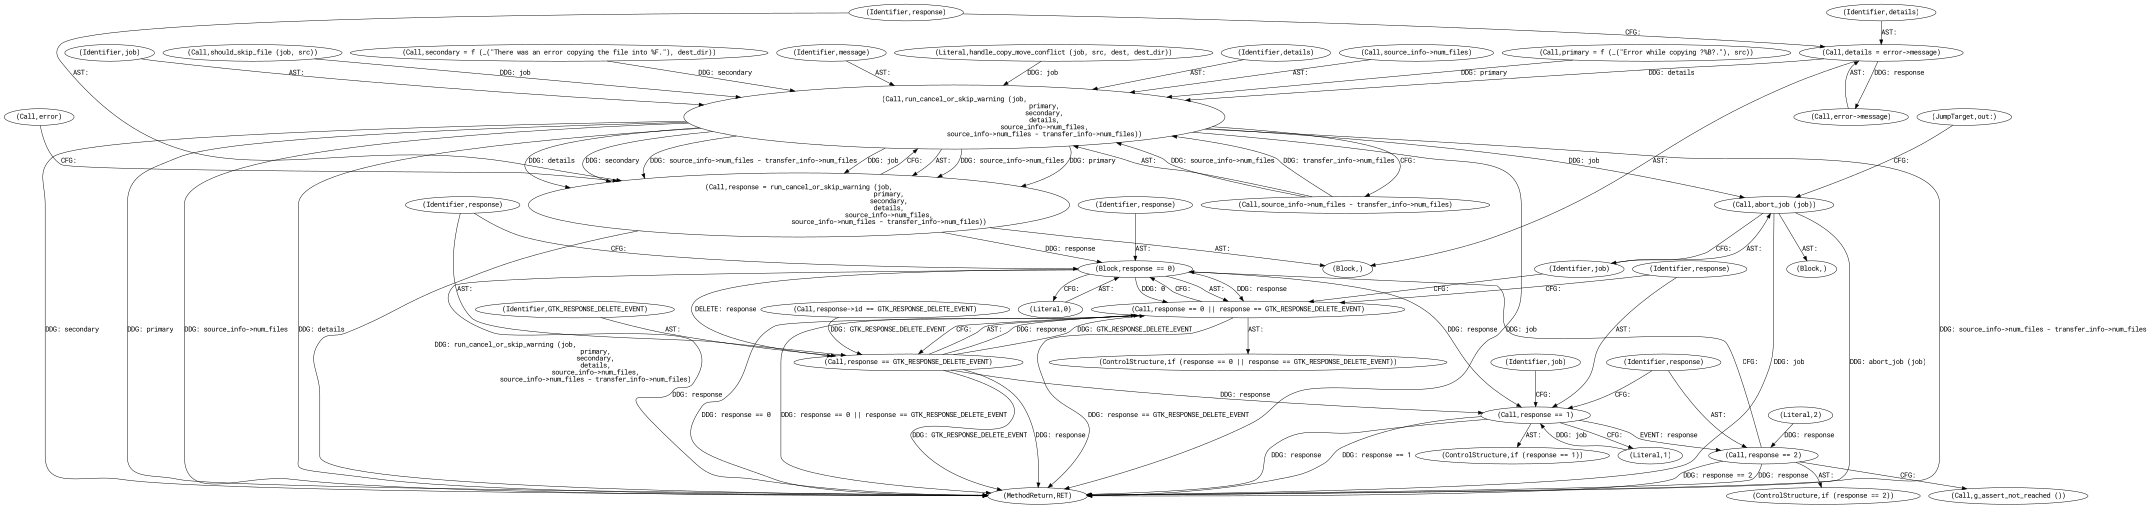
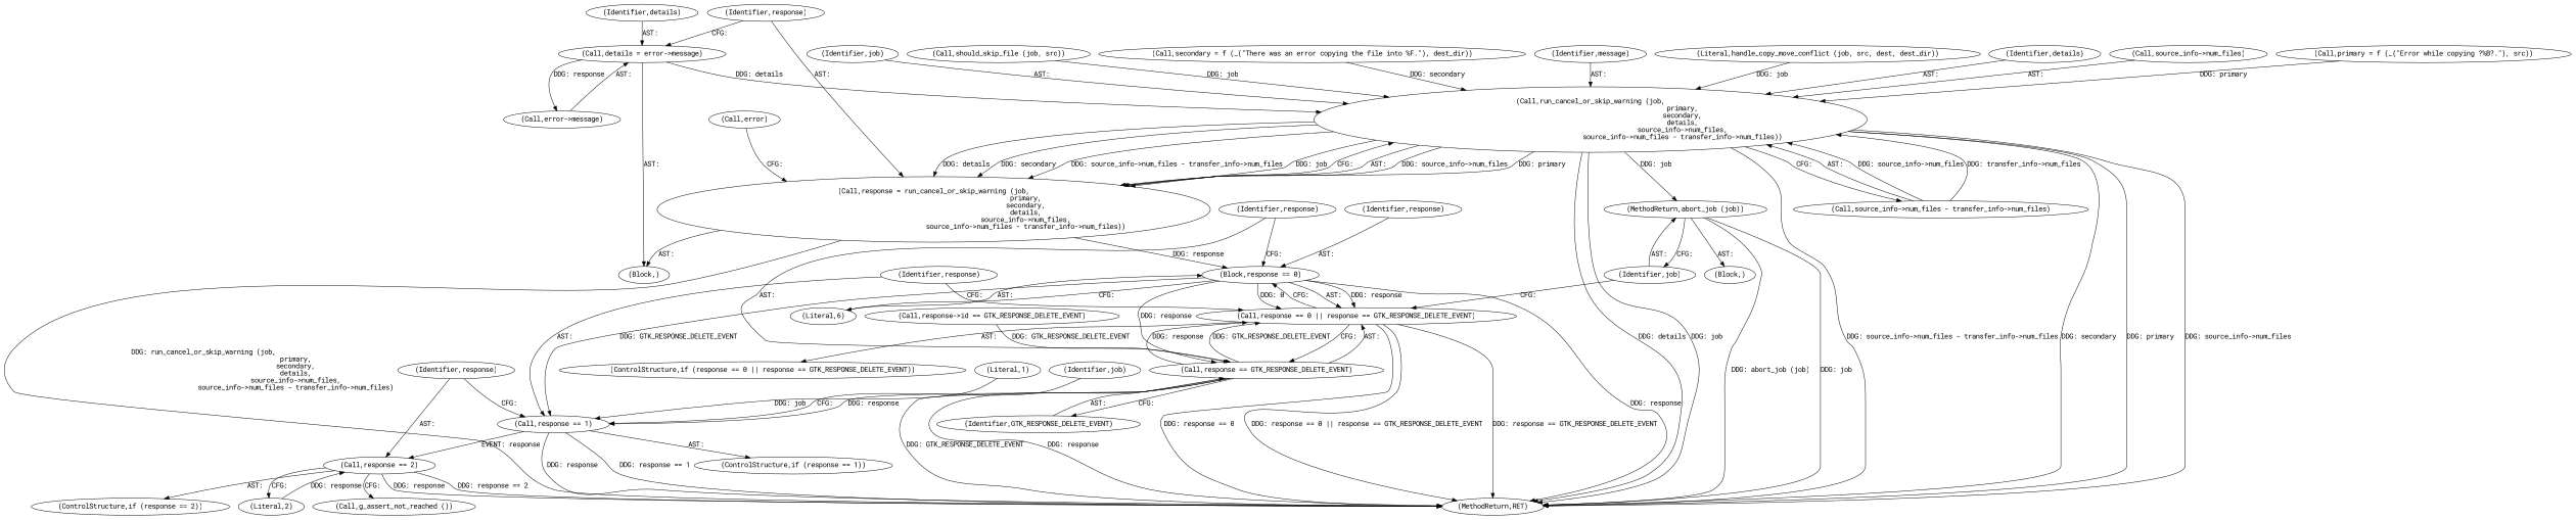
  digraph {
    fontname="Roboto Mono"
    node [fontname="Roboto Mono"]
    edge [fontname="Roboto Mono"]
    n1 [label="(Call,details = error->message)"]
    n2 [label="(Call,run_cancel_or_skip_warning (job,\n                                               primary,\n                                               secondary,\n                                               details,\n                                               source_info->num_files,\n                                               source_info->num_files - transfer_info->num_files))"]
    n3 [label="(Call,error->message)"]
    n4 [label="(Block,)"]
    n5 [label="(MethodReturn,RET)"]
    n6 [label="(Call,response = run_cancel_or_skip_warning (job,\n                                               primary,\n                                               secondary,\n                                               details,\n                                               source_info->num_files,\n                                               source_info->num_files - transfer_info->num_files))"]
-   n7 [label="(Call,abort_job (job))"]
+   n7 [label="(MethodReturn,abort_job (job))"]
    n8 [label="(Call,source_info->num_files - transfer_info->num_files)"]
    n9 [label="(Block,response == 0)"]
    n10 [label="(Block,)"]
    n11 [label="(Identifier,job)"]
    n12 [label="(Call,response == 0 || response == GTK_RESPONSE_DELETE_EVENT)"]
    n13 [label="(Call,response == GTK_RESPONSE_DELETE_EVENT)"]
    n14 [label="(Call,response == 1)"]
-   n15 [label="(Literal,0)"]
+   n15 [label="(Literal,6)"]
    n16 [label="(ControlStructure,if (response == 0 || response == GTK_RESPONSE_DELETE_EVENT))"]
    n17 [label="(Identifier,GTK_RESPONSE_DELETE_EVENT)"]
    n18 [label="(Call,response == 2)"]
    n19 [label="(ControlStructure,if (response == 1))"]
    n20 [label="(Literal,1)"]
    n21 [label="(ControlStructure,if (response == 2))"]
    n22 [label="(Literal,2)"]
    n23 [label="(Call,g_assert_not_reached ())"]
    n24 [label="(Literal,handle_copy_move_conflict (job, src, dest, dest_dir))"]
    n25 [label="(Identifier,job)"]
    n26 [label="(Identifier,details)"]
    n27 [label="(Identifier,response)"]
    n28 [label="(Call,source_info->num_files)"]
    n29 [label="(Identifier,response)"]
    n30 [label="(Call,error)"]
    n31 [label="(Identifier,response)"]
    n32 [label="(Identifier,response)"]
    n33 [label="(Call,primary = f (_(\"Error while copying ?%B?.\"), src))"]
    n34 [label="(Identifier,details)"]
    n35 [label="(Identifier,response)"]
    n36 [label="(Identifier,job)"]
    n37 [label="(Call,should_skip_file (job, src))"]
    n38 [label="(Call,secondary = f (_(\"There was an error copying the file into %F.\"), dest_dir))"]
    n39 [label="(Identifier,message)"]
    n40 [label="(Call,response->id == GTK_RESPONSE_DELETE_EVENT)"]
-   n41 [label="(JumpTarget,out:)"]
    n1 -> n2 [label="DDG: details"]
    n1 -> n3 [label="DDG: response"]
    n1 -> n4 [label="AST: "]
    n2 -> n5 [label="DDG: secondary"]
    n2 -> n5 [label="DDG: primary"]
    n2 -> n5 [label="DDG: source_info->num_files"]
    n2 -> n5 [label="DDG: details"]
    n2 -> n5 [label="DDG: job"]
    n2 -> n5 [label="DDG: source_info->num_files - transfer_info->num_files"]
    n2 -> n6 [label="AST: "]
    n2 -> n6 [label="DDG: source_info->num_files"]
    n2 -> n6 [label="DDG: primary"]
    n2 -> n6 [label="DDG: details"]
    n2 -> n6 [label="DDG: secondary"]
    n2 -> n6 [label="DDG: source_info->num_files - transfer_info->num_files"]
    n2 -> n6 [label="DDG: job"]
    n2 -> n7 [label="DDG: job"]
    n2 -> n8 [label="CFG: "]
    n3 -> n1 [label="AST: "]
    n6 -> n2 [label="CFG: "]
    n6 -> n4 [label="AST: "]
    n6 -> n5 [label="DDG: run_cancel_or_skip_warning (job,\n                                               primary,\n                                               secondary,\n                                               details,\n                                               source_info->num_files,\n                                               source_info->num_files - transfer_info->num_files)"]
    n6 -> n9 [label="DDG: response"]
    n7 -> n5 [label="DDG: job"]
    n7 -> n5 [label="DDG: abort_job (job)"]
    n7 -> n10 [label="AST: "]
    n7 -> n11 [label="CFG: "]
    n8 -> n2 [label="AST: "]
    n8 -> n2 [label="DDG: source_info->num_files"]
    n8 -> n2 [label="DDG: transfer_info->num_files"]
    n9 -> n5 [label="DDG: response"]
    n9 -> n12 [label="AST: "]
    n9 -> n12 [label="DDG: response"]
    n9 -> n12 [label="DDG: 0"]
-   n9 -> n13 [label="DELETE: response"]
-   n9 -> n14 [label="DDG: response"]
+   n9 -> n13 [label="DDG: response"]
+   n9 -> n14 [label="DDG: GTK_RESPONSE_DELETE_EVENT"]
    n9 -> n15 [label="CFG: "]
    n11 -> n7 [label="AST: "]
    n11 -> n12 [label="CFG: "]
    n12 -> n5 [label="DDG: response == 0"]
    n12 -> n5 [label="DDG: response == 0 || response == GTK_RESPONSE_DELETE_EVENT"]
    n12 -> n5 [label="DDG: response == GTK_RESPONSE_DELETE_EVENT"]
    n12 -> n9 [label="CFG: "]
    n12 -> n13 [label="CFG: "]
    n12 -> n16 [label="AST: "]
    n13 -> n5 [label="DDG: GTK_RESPONSE_DELETE_EVENT"]
    n13 -> n5 [label="DDG: response"]
    n13 -> n12 [label="AST: "]
    n13 -> n12 [label="DDG: response"]
    n13 -> n12 [label="DDG: GTK_RESPONSE_DELETE_EVENT"]
    n13 -> n14 [label="DDG: response"]
+   n13 -> n17 [label="CFG: "]
    n14 -> n5 [label="DDG: response == 1"]
    n14 -> n5 [label="DDG: response"]
    n14 -> n18 [label="EVENT: response"]
    n14 -> n19 [label="AST: "]
-   n14 -> n20 [label="CFG: "]
    n15 -> n9 [label="AST: "]
    n17 -> n13 [label="AST: "]
    n18 -> n5 [label="DDG: response == 2"]
    n18 -> n5 [label="DDG: response"]
    n18 -> n21 [label="AST: "]
-   n18 -> n9 [label="CFG: "]
+   n18 -> n22 [label="CFG: "]
    n18 -> n23 [label="CFG: "]
    n20 -> n14 [label="DDG: job"]
    n22 -> n18 [label="DDG: response"]
    n24 -> n2 [label="DDG: job"]
    n25 -> n14 [label="CFG: "]
    n26 -> n2 [label="AST: "]
    n27 -> n9 [label="CFG: "]
    n27 -> n13 [label="AST: "]
    n28 -> n2 [label="AST: "]
    n29 -> n1 [label="CFG: "]
    n29 -> n6 [label="AST: "]
    n30 -> n6 [label="CFG: "]
    n31 -> n12 [label="CFG: "]
    n31 -> n14 [label="AST: "]
    n32 -> n9 [label="AST: "]
    n33 -> n2 [label="DDG: primary"]
    n34 -> n1 [label="AST: "]
    n35 -> n14 [label="CFG: "]
    n35 -> n18 [label="AST: "]
    n36 -> n2 [label="AST: "]
    n37 -> n2 [label="DDG: job"]
    n38 -> n2 [label="DDG: secondary"]
    n39 -> n2 [label="AST: "]
    n40 -> n13 [label="DDG: GTK_RESPONSE_DELETE_EVENT"]
-   n41 -> n7 [label="CFG: "]
  }
